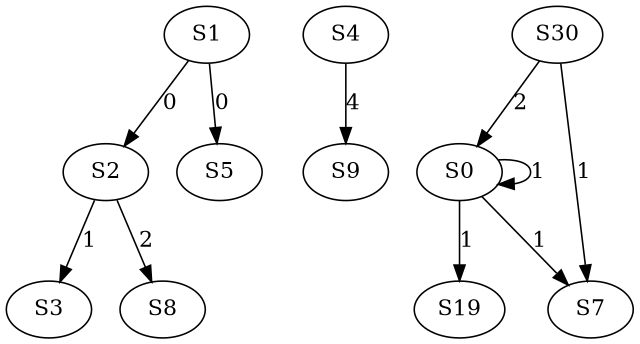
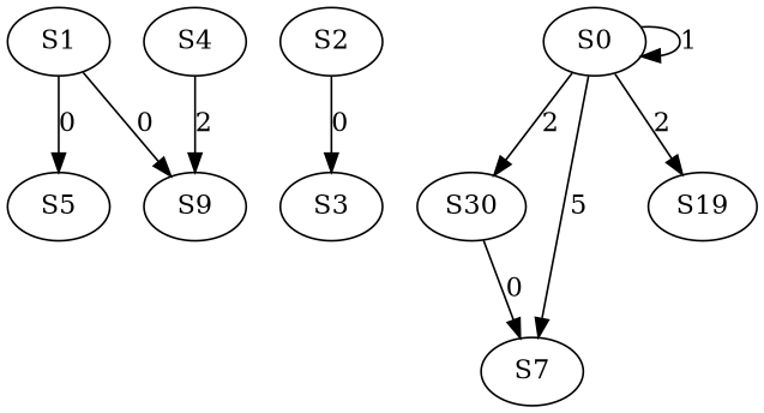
  strict digraph {
    S1
    S2
    S5
    S3
-   S8
    S4
    S9
    n8 [label=S0]
    n9 [label=S30]
    S7
    n11 [label=S19]
-   S1 -> S2 [label=0]
+   S1 -> S9 [label=0]
    S1 -> S5 [label=0]
-   S2 -> S3 [label=1]
-   S2 -> S8 [label=2]
-   S4 -> S9 [label=4]
+   S2 -> S3 [label=0]
+   S4 -> S9 [label=2]
    n8 -> n8 [label=1]
-   n9 -> n8 [label=2]
-   n8 -> S7 [label=1]
-   n8 -> n11 [label=1]
-   n9 -> S7 [label=1]
+   n8 -> n9 [label=2]
+   n8 -> S7 [label=5]
+   n8 -> n11 [label=2]
+   n9 -> S7 [label=0]
  }
